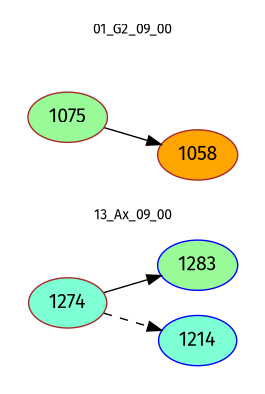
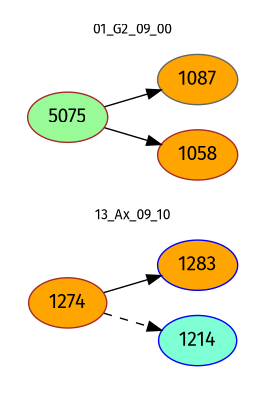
  digraph {
    fontname="Fira Sans"
    rankdir=LR
    node [color=brown fillcolor=aquamarine fontname="Fira Sans" style=filled]
    edge [color=black fontname="Fira Sans" style=solid]
-   n1 [label=1274]
+   n1 [fillcolor=orange label=1274]
    n2 [color=blue label=1214]
-   n3 [color=blue fillcolor=palegreen label=1283]
-   n4 [fillcolor=palegreen label=1075]
+   n3 [color=blue fillcolor=orange label=1283]
+   n4 [fillcolor=palegreen label=5075]
    n5 [fillcolor=orange label=1058]
+   n6 [color=gray40 fillcolor=orange label=1087]
    subgraph cluster_1 {
      color=white
      fontsize=10
-     label="13_Ax_09_00"
+     label="13_Ax_09_10"
      n1
      n2
      n3
    }
    subgraph cluster_2 {
      color=white
      fontsize=10
      label="01_G2_09_00"
      n4
      n5
+     n6
    }
    n1 -> n2 [style=dashed]
    n1 -> n3
    n4 -> n5
+   n4 -> n6
  }
